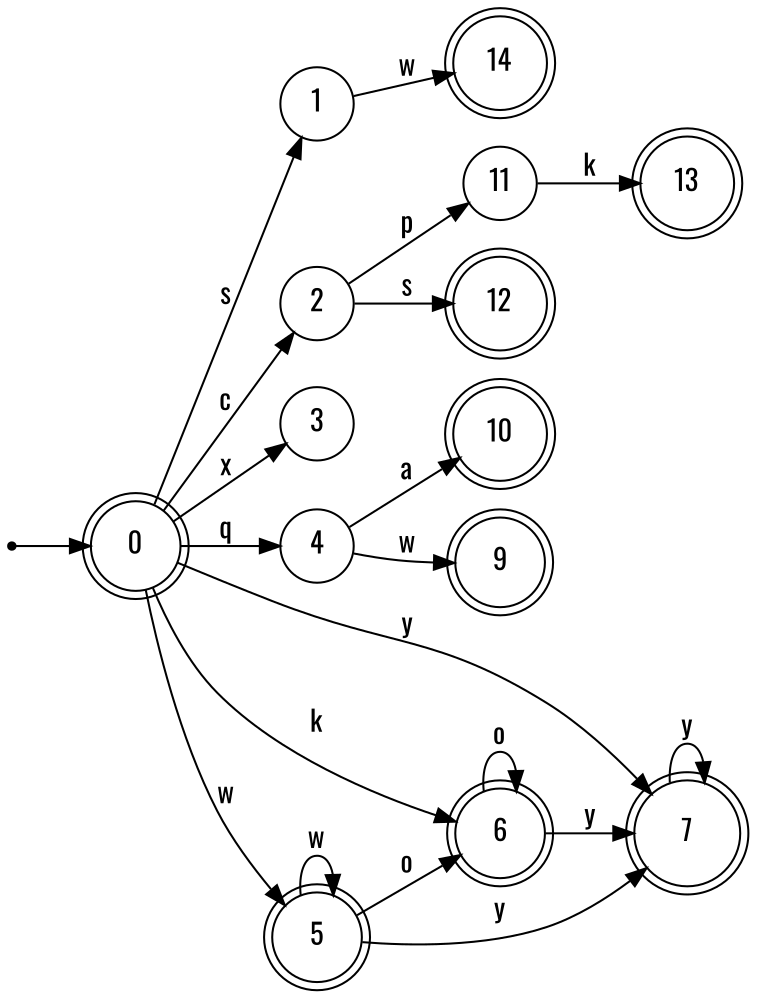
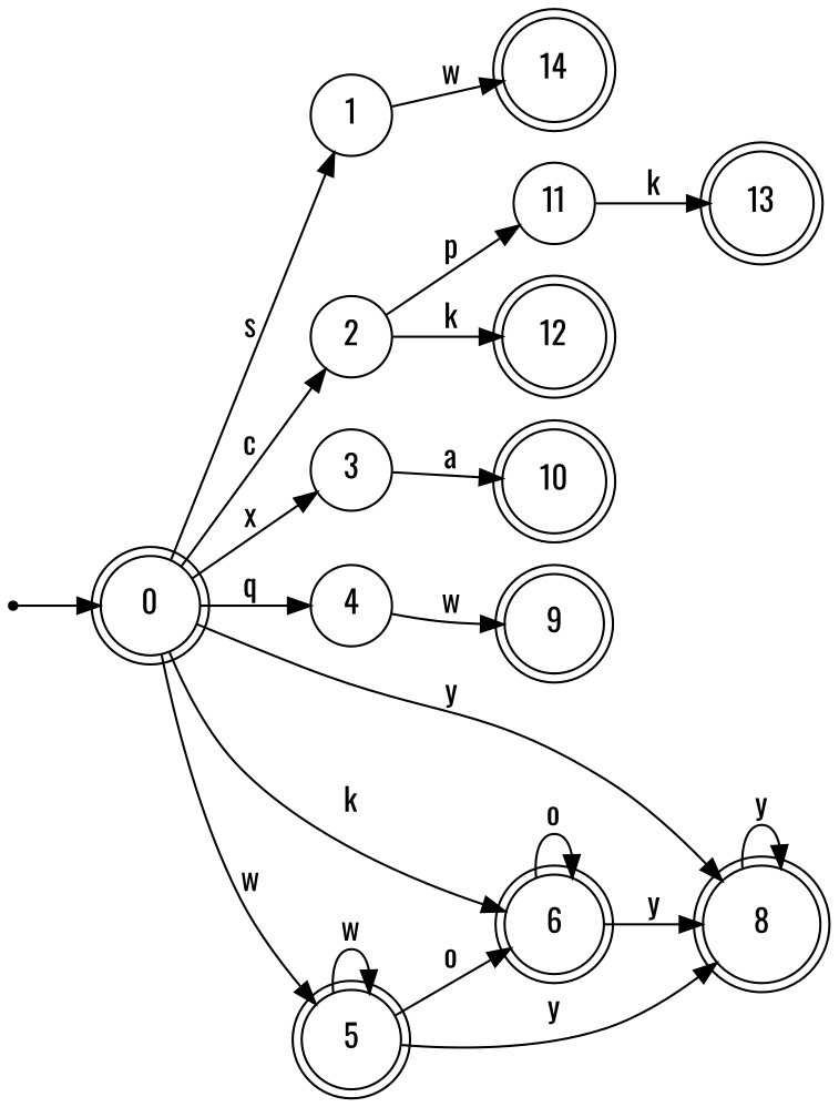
  digraph {
    fontname=Oswald
    rankdir=LR
    node [fontname=Oswald shape=doublecircle]
    edge [fontname=Oswald]
    dummy0 [shape=point]
    0
    1 [shape=circle]
    2 [shape=circle]
    3 [shape=circle]
    4 [shape=circle]
    5
    6
-   7
+   7 [label=8]
    14
    11 [shape=circle]
    12
    10
    9
    13
    dummy0 -> 0
    0 -> 1 [label=s]
    0 -> 2 [label=c]
    0 -> 3 [label=x]
    0 -> 4 [label=q]
    0 -> 5 [label=w]
    0 -> 6 [label=k]
    0 -> 7 [label=y]
    1 -> 14 [label=w]
    2 -> 11 [label=p]
-   2 -> 12 [label=s]
-   4 -> 10 [label=a]
+   2 -> 12 [label=k]
+   3 -> 10 [label=a]
    4 -> 9 [label=w]
    5 -> 5 [label=w]
    5 -> 6 [label=o]
    5 -> 7 [label=y]
    6 -> 6 [label=o]
    6 -> 7 [label=y]
    7 -> 7 [label=y]
    11 -> 13 [label=k]
  }
